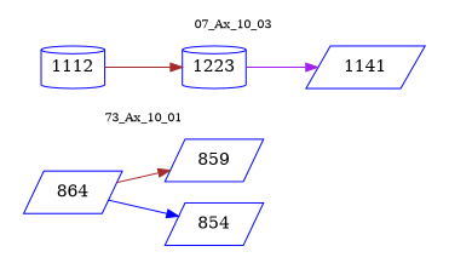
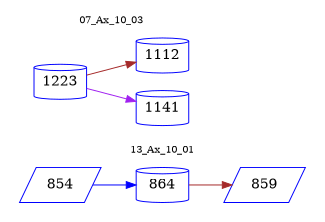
  digraph {
    rankdir=LR
    node [color=blue shape=cylinder]
    edge [color=brown]
-   n1 [label=864 shape=parallelogram]
+   n1 [label=864]
    n2 [label=854 shape=parallelogram]
    n3 [label=859 shape=parallelogram]
    n4 [label=1223]
-   n5 [label=1141 shape=parallelogram]
+   n5 [label=1141]
    n6 [label=1112]
    subgraph cluster_1 {
      color=white
      fontsize=10
-     label="73_Ax_10_01"
+     label="13_Ax_10_01"
      n1
      n2
      n3
    }
    subgraph cluster_2 {
      color=white
      fontsize=10
      label="07_Ax_10_03"
      n4
      n5
      n6
    }
-   n1 -> n2 [color=blue]
+   n2 -> n1 [color=blue]
    n1 -> n3
    n4 -> n5 [color=purple]
-   n6 -> n4
+   n4 -> n6
  }
